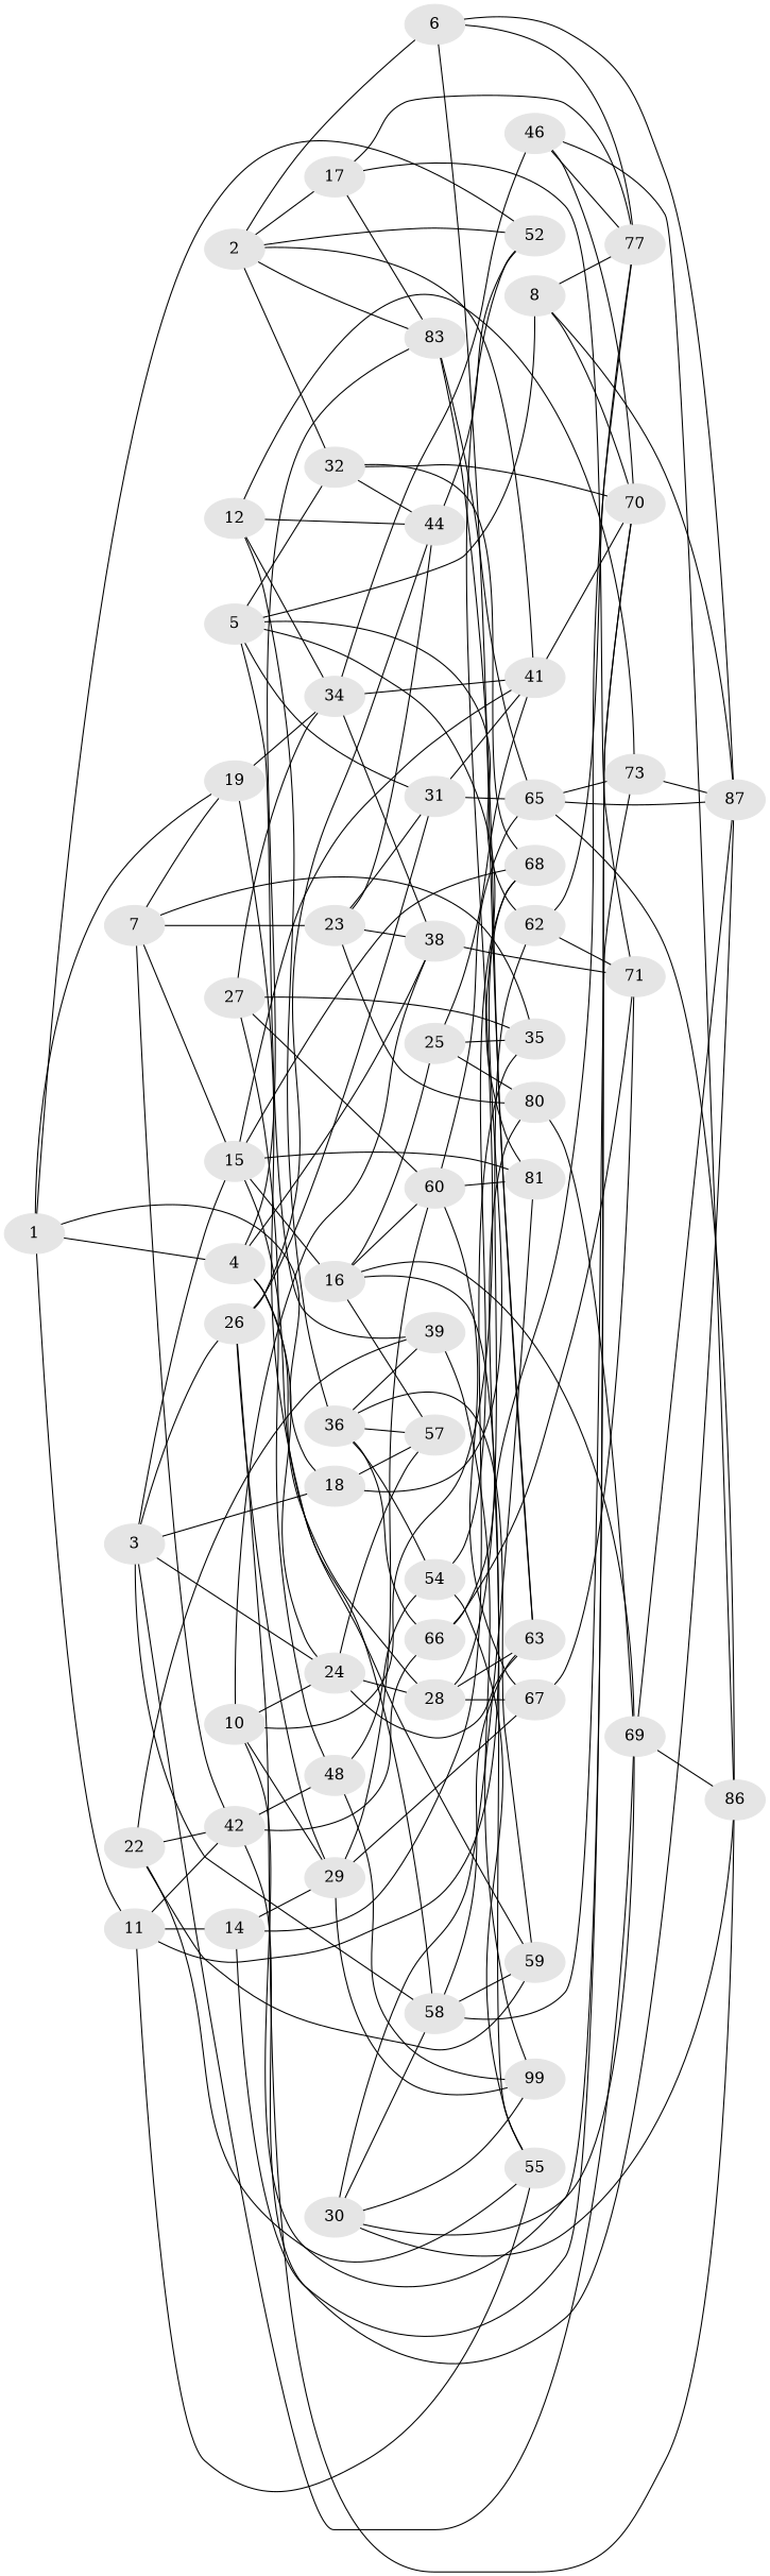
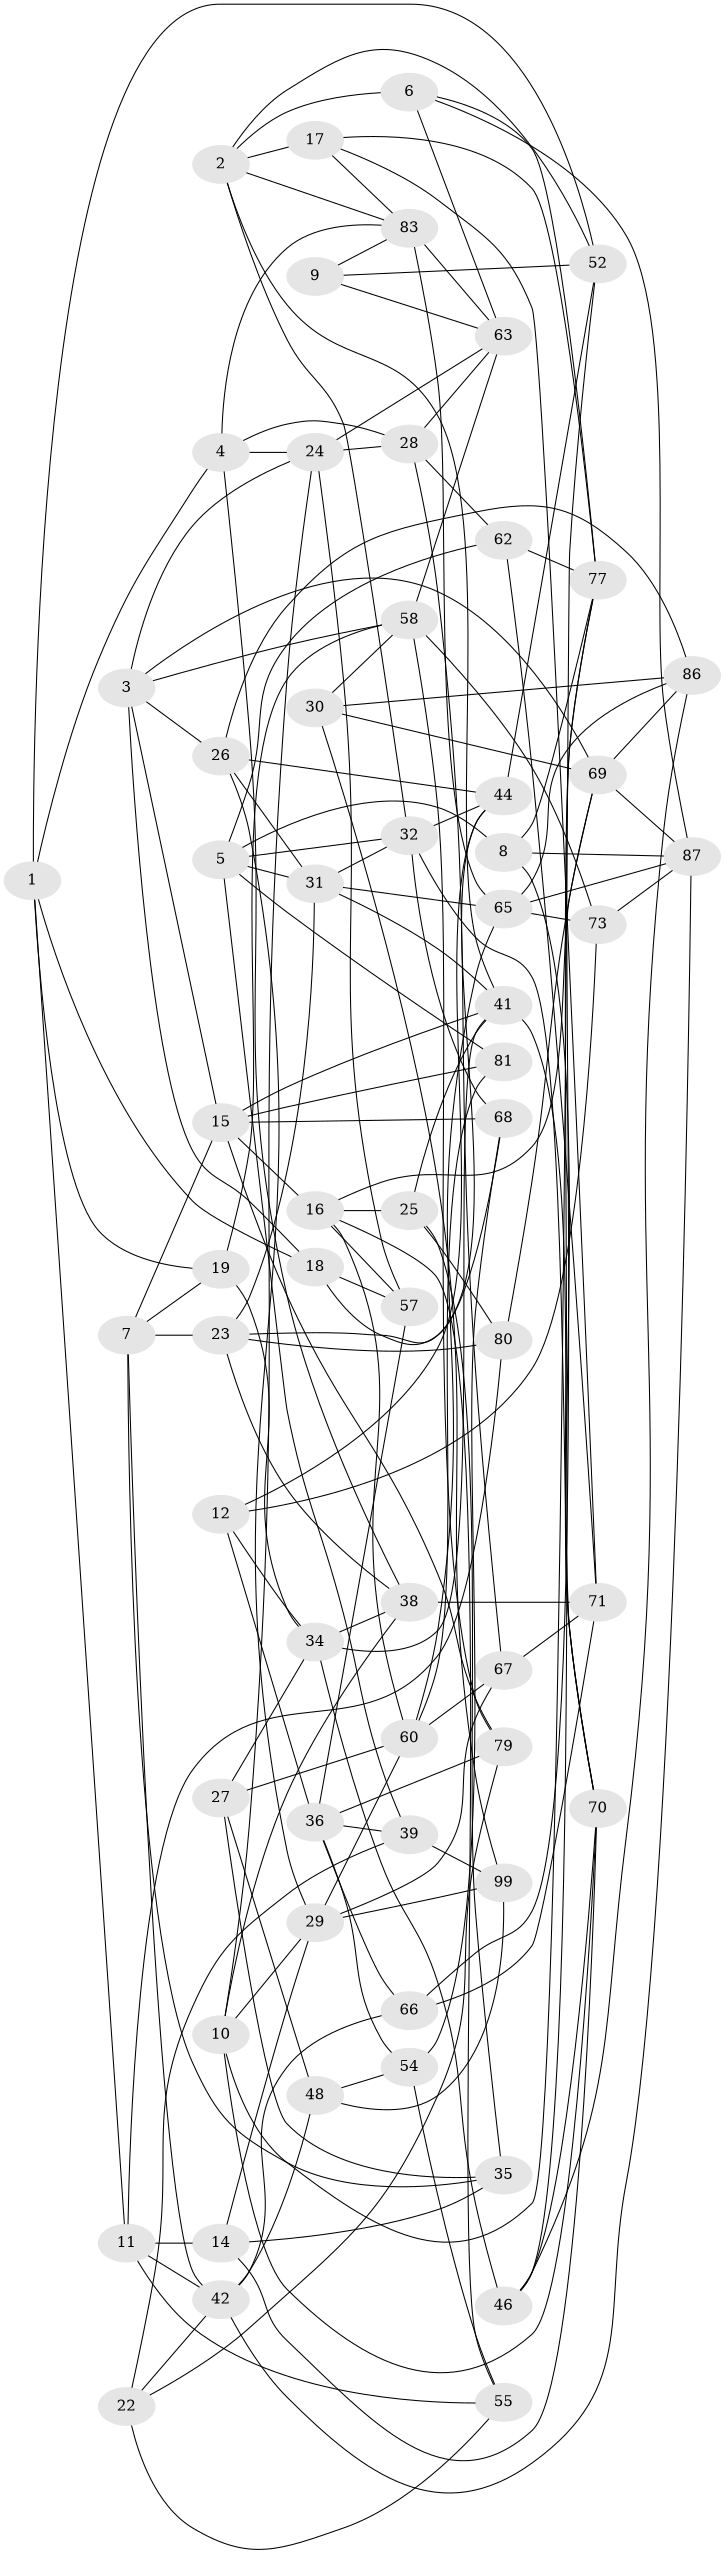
  graph {
    rankdir=LR
    node [color=gray90 style=filled]
    1 [super="+20"]
    4 [super="+47"]
    11 [super="+51"]
    18
    19
    52 [super="+78"]
    n7 [label=83 super="+64"]
    24 [super="+98"]
    28 [super="+91"]
    38 [super="+84"]
    42 [super="+43"]
    14
    n13 [label=80]
    55
    68
    57
    58 [super="+80"]
    34 [super="+89"]
    2 [super="+93"]
    6
    17
    32 [super="+100"]
    41 [super="+95"]
    63 [super="+75"]
    77 [super="+85"]
    87 [super="+97"]
    71 [super="+94"]
    70 [super="+88"]
    44 [super="+56"]
    65 [super="+82"]
    3 [super="+33"]
    15 [super="+72"]
    26 [super="+49"]
    69 [super="+79"]
    81
    16 [super="+74"]
-   59
+   59 [label=79]
    31 [super="+40"]
    29 [super="+37"]
    86 [super="+92"]
    73
    62
    67
    5 [super="+61"]
    8
    39
    99
    7 [super="+13"]
    23 [super="+83"]
    35
    48
    66
+   9
    10 [super="+96"]
    60 [super="+76"]
    12 [super="+21"]
    36 [super="+45"]
    46
    54
    25
    22
    27
    30 [super="+90"]
    1 -- 4 [weight=2]
    1 -- 11
    1 -- 18
    1 -- 19
    1 -- 52
    4 -- n7
    4 -- 24
    4 -- 28
    4 -- 38
    11 -- 42
    11 -- 14
    11 -- n13
    11 -- 55
    18 -- 68
    18 -- 57
    19 -- 58
    19 -- 34
    n7 -- 63
    n7 -- 65
    24 -- 28
    24 -- 57
    24 -- 63
    28 -- 63
    28 -- 62
    28 -- 67
    38 -- 71 [weight=2]
    42 -- 87
    42 -- 48
    42 -- 66
    14 -- 70
    14 -- 29
    14 -- 35
    n13 -- 69
    58 -- 63
    58 -- 59
    58 -- 73
    34 -- 38
    34 -- 41
    34 -- 46
    2 -- 52
    2 -- n7
    2 -- 6
    2 -- 17
    2 -- 32
    2 -- 41
    6 -- 63
    6 -- 77
    6 -- 87
    17 -- n7
    17 -- 77
    17 -- 71
    32 -- 68
    32 -- 70
    32 -- 44
    41 -- 70
    44 -- 52
    65 -- 87
    65 -- 86
    65 -- 73
    3 -- 18
    3 -- 24
    3 -- 58
    3 -- 15
    3 -- 26
    3 -- 69
    15 -- 68
    15 -- 41
    15 -- 81
    15 -- 16
    15 -- 59
    26 -- 44
    26 -- 31
    26 -- 29
    26 -- 86
    69 -- 87
    69 -- 86
    16 -- 55
    16 -- 57
    16 -- 69
    16 -- 60
    16 -- 25
+   31 -- 32
    31 -- 41
    31 -- 65
    29 -- 67
    29 -- 99
    29 -- 60
    73 -- 87
    62 -- 77
    62 -- 71
    67 -- 71
    5 -- 32
    5 -- 81
    5 -- 31
    5 -- 62
    5 -- 8
    5 -- 39
    8 -- 77
    8 -- 87
    8 -- 70
    39 -- 99
    7 -- 19
    7 -- 42
    7 -- 15
    7 -- 23 [weight=2]
    7 -- 35
    23 -- 38
    23 -- n13
    23 -- 44
    23 -- 31
    48 -- 99
    48 -- 54
    66 -- 77
    66 -- 71
+   9 -- 52
+   9 -- n7
+   9 -- 63
    10 -- 52 [weight=2]
    10 -- 24
    10 -- 38
    10 -- 70
    10 -- 29
    60 -- 65
    60 -- 81
    60 -- 67
    12 -- 34
    12 -- 44 [weight=2]
    12 -- 73
    12 -- 36
    36 -- 57
    36 -- 59
    36 -- 39
    36 -- 66
    36 -- 54
    46 -- 77
    46 -- 70
    46 -- 86
    54 -- 55
    54 -- 68
    25 -- n13
    25 -- 41
    25 -- 35
    22 -- 42
    22 -- 55
    22 -- 59
    22 -- 39
    27 -- 34
    27 -- 35
    27 -- 48
    27 -- 60
    30 -- 58
    30 -- 69
-   30 -- 81
    30 -- 86 [weight=2]
    30 -- 99
  }
